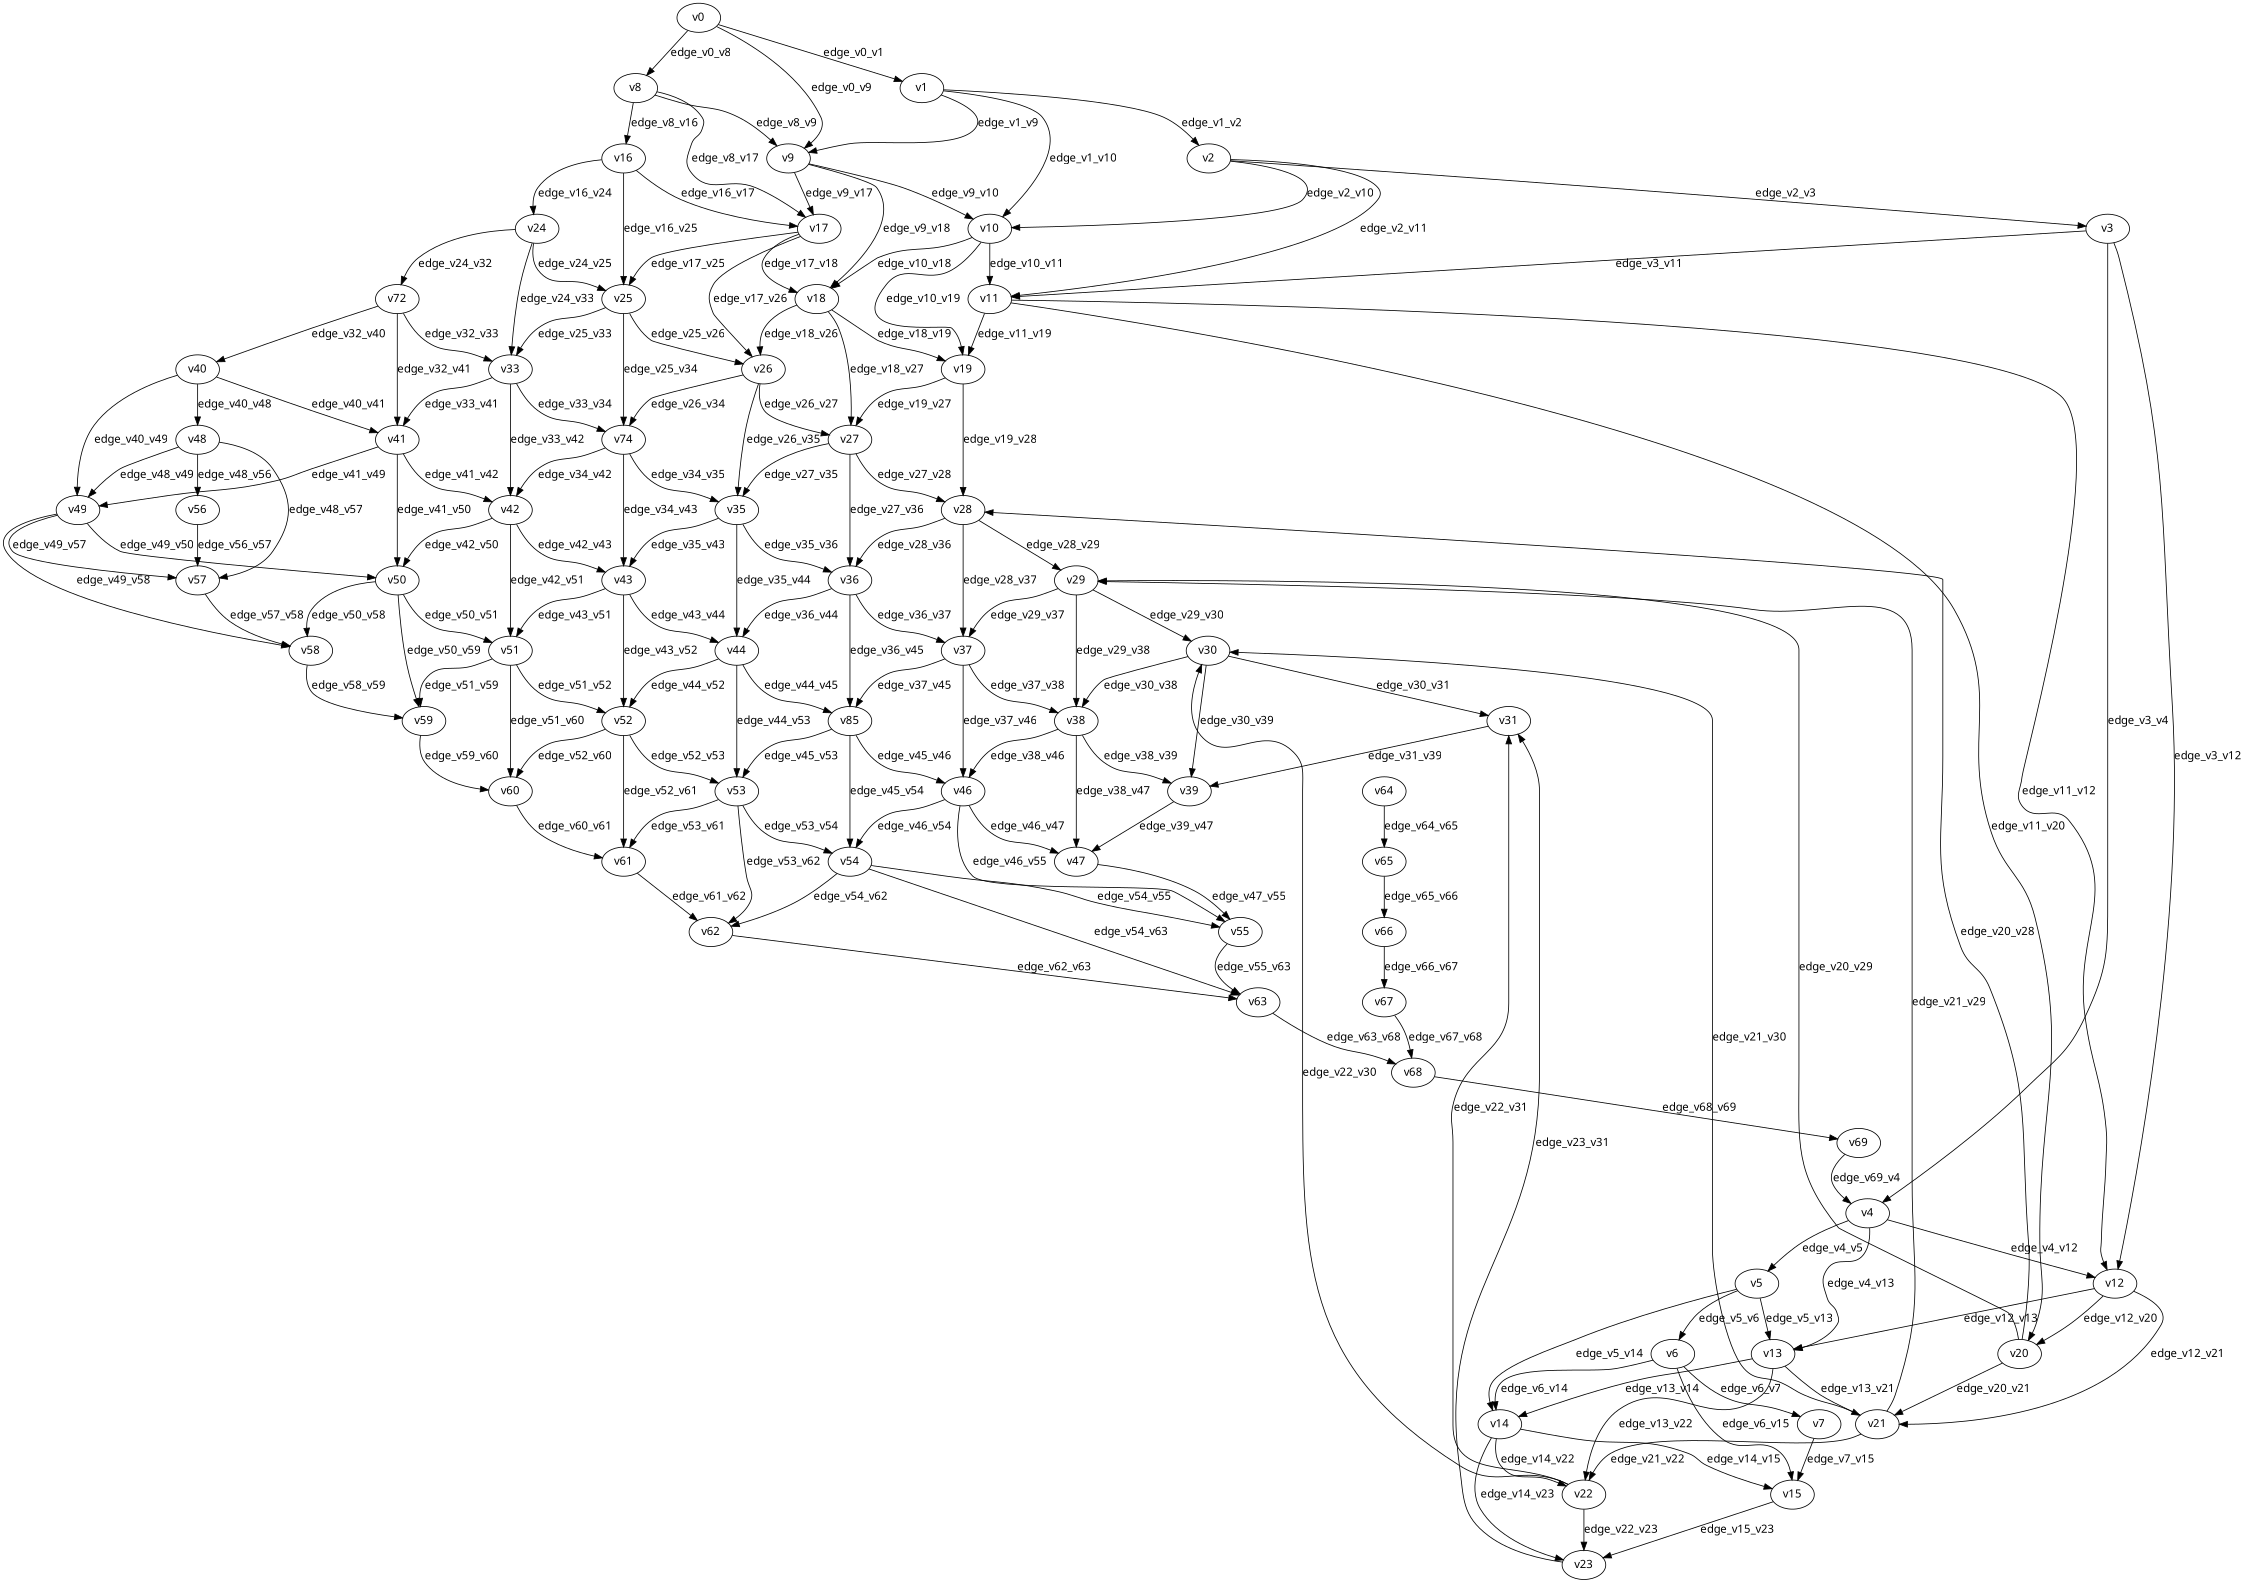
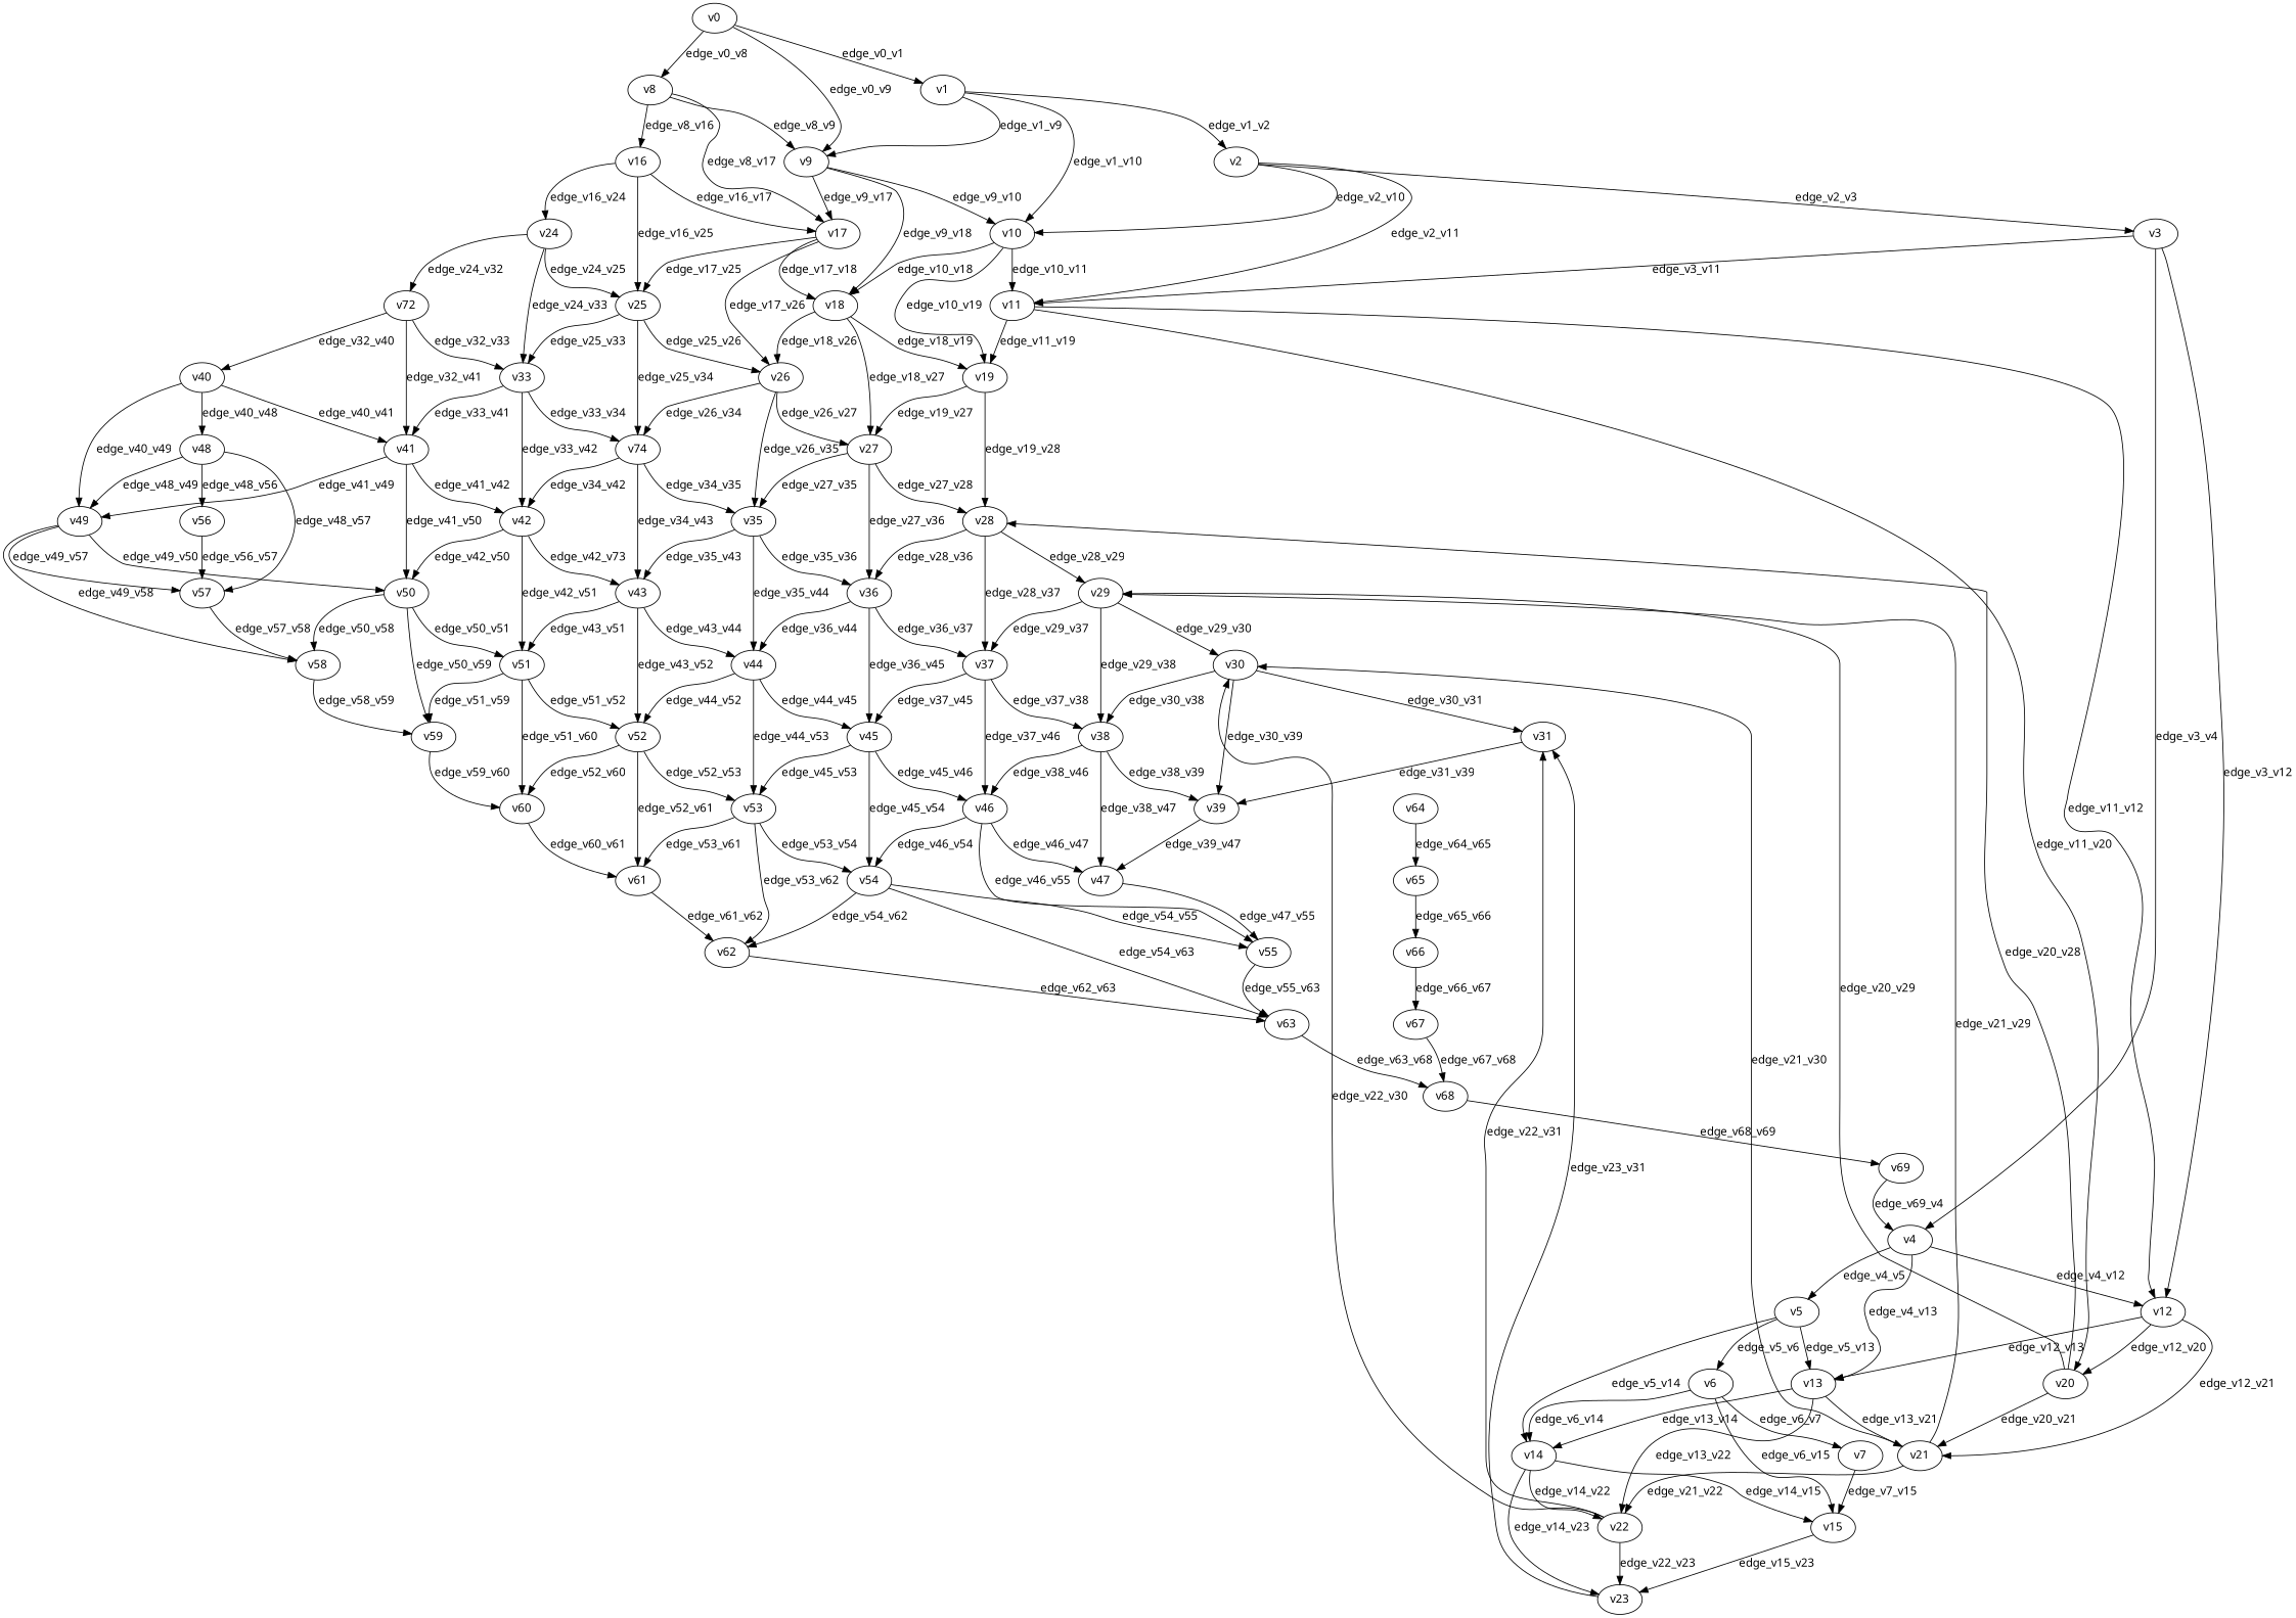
  digraph {
    fontname="Noto Sans"
    node [fontname="Noto Sans" player=1]
    edge [discount=0.887 fontname="Noto Sans" weight=1.54]
    v0 [player=0]
    v1
    v8 [player=0]
    v9 [player=0]
    v2 [player=0]
    v10 [player=0]
    v16
    v17
    v18 [player=0]
    v3 [player=0]
    v11 [player=0]
    v19
    v4 [player=0]
    v12
    v20
    v5
    v13
    v21
    v6 [player=0]
    v14
    v22 [player=0]
    v7
    v15
    v23
    v24
    v25
    v26
    v27
    v28 [player=0]
    v29
    v30
    v31
    n33 [label=v72]
    v33 [player=0]
    n35 [label=v74]
    v35 [player=0]
    v36
    v37 [player=0]
    v38 [player=0]
    v39
    v40 [player=0]
    v41
    v42 [player=0]
    v43
    v44
-   v45 [player=0 label=v85]
+   v45 [player=0]
    v46
    v47 [player=0]
    v48
    v49
    v50 [player=0]
    v51 [player=0]
    v52
    v53 [player=0]
    v54
    v55 [player=0]
    v56
    v57
    v58
    v59 [player=0]
    v60
    v61
    v62 [player=0]
    v63
    v68 [player=0]
    v69 [player=0]
    v64 [player=0]
    v65 [player=0]
    v66
    v67 [player=0]
    v0 -> v1 [label=edge_v0_v1 weight=-2.27]
    v0 -> v8 [label=edge_v0_v8 weight=-1.34]
    v0 -> v9 [label=edge_v0_v9 weight=-1.40]
    v1 -> v9 [label=edge_v1_v9 weight=-3.65]
    v1 -> v2 [label=edge_v1_v2 weight=-0.53]
    v1 -> v10 [label=edge_v1_v10 weight=-2.04]
    v8 -> v9 [label=edge_v8_v9 weight=-0.46]
    v8 -> v16 [label=edge_v8_v16 weight=-1.89]
    v8 -> v17 [label=edge_v8_v17 weight=-2.00]
    v9 -> v10 [label=edge_v9_v10 weight=-1.36]
    v9 -> v17 [label=edge_v9_v17 weight=-1.13]
    v9 -> v18 [label=edge_v9_v18 weight=-3.20]
    v2 -> v10 [label=edge_v2_v10 weight=0.65]
    v2 -> v3 [label=edge_v2_v3 weight=0.14]
    v2 -> v11 [label=edge_v2_v11 weight=-3.17]
    v10 -> v18 [label=edge_v10_v18 weight=-1.44]
    v10 -> v11 [label=edge_v10_v11 weight=1.83]
    v10 -> v19 [label=edge_v10_v19 weight=-2.65]
    v16 -> v17 [label=edge_v16_v17 weight=-2.47]
    v16 -> v24 [label=edge_v16_v24 weight=0.00]
    v16 -> v25 [label=edge_v16_v25 weight=1.46]
    v17 -> v18 [label=edge_v17_v18 weight=-1.37]
    v17 -> v25 [label=edge_v17_v25 weight=-0.72]
    v17 -> v26 [label=edge_v17_v26 weight=0.09]
    v18 -> v19 [label=edge_v18_v19 weight=2.33]
    v18 -> v26 [label=edge_v18_v26 weight=2.98]
    v18 -> v27 [label=edge_v18_v27 weight=0.91]
    v3 -> v11 [label=edge_v3_v11 weight=-0.44]
    v3 -> v4 [label=edge_v3_v4 weight=1.41]
    v3 -> v12 [label=edge_v3_v12 weight=-0.47]
    v11 -> v19 [label=edge_v11_v19 weight=2.60]
    v11 -> v12 [label=edge_v11_v12 weight=-0.15]
    v11 -> v20 [label=edge_v11_v20 weight=-1.84]
    v19 -> v27 [label=edge_v19_v27 weight=1.92]
    v19 -> v28 [label=edge_v19_v28 weight=4.20]
    v4 -> v12 [label=edge_v4_v12 weight=2.16]
    v4 -> v5 [label=edge_v4_v5 weight=1.63]
    v4 -> v13 [label=edge_v4_v13 weight=0.17]
    v12 -> v20 [label=edge_v12_v20 weight=0.52]
    v12 -> v13 [label=edge_v12_v13 weight=1.02]
    v12 -> v21 [label=edge_v12_v21]
    v20 -> v21 [label=edge_v20_v21 weight=1.61]
    v20 -> v28 [label=edge_v20_v28 weight=1.19]
    v20 -> v29 [label=edge_v20_v29 weight=3.76]
    v5 -> v13 [label=edge_v5_v13 weight=1.20]
    v5 -> v6 [label=edge_v5_v6 weight=3.65]
    v5 -> v14 [label=edge_v5_v14 weight=0.90]
    v13 -> v21 [label=edge_v13_v21]
    v13 -> v14 [label=edge_v13_v14 weight=4.93]
    v13 -> v22 [label=edge_v13_v22 weight=5.75]
    v21 -> v22 [label=edge_v21_v22 weight=3.03]
    v21 -> v29 [label=edge_v21_v29 weight=3.72]
    v21 -> v30 [label=edge_v21_v30 weight=2.76]
    v6 -> v14 [label=edge_v6_v14 weight=3.38]
    v6 -> v7 [label=edge_v6_v7 weight=2.30]
    v6 -> v15 [label=edge_v6_v15 weight=5.05]
    v14 -> v22 [label=edge_v14_v22 weight=4.90]
    v14 -> v15 [label=edge_v14_v15 weight=3.80]
    v14 -> v23 [label=edge_v14_v23 weight=4.43]
    v22 -> v23 [label=edge_v22_v23 weight=4.17]
    v22 -> v30 [label=edge_v22_v30 weight=6.83]
    v22 -> v31 [label=edge_v22_v31 weight=7.64]
    v7 -> v15 [label=edge_v7_v15 weight=4.92]
    v15 -> v23 [label=edge_v15_v23 weight=5.45]
    v23 -> v31 [label=edge_v23_v31 weight=4.13]
    v24 -> v25 [label=edge_v24_v25]
    v24 -> n33 [label=edge_v24_v32 weight=0.18]
    v24 -> v33 [label=edge_v24_v33 weight=0.75]
    v25 -> v26 [label=edge_v25_v26 weight=0.94]
    v25 -> v33 [label=edge_v25_v33 weight=1.62]
    v25 -> n35 [label=edge_v25_v34 weight=2.82]
    v26 -> v27 [label=edge_v26_v27 weight=2.80]
    v26 -> n35 [label=edge_v26_v34 weight=2.84]
    v26 -> v35 [label=edge_v26_v35 weight=0.58]
    v27 -> v28 [label=edge_v27_v28 weight=4.48]
    v27 -> v35 [label=edge_v27_v35 weight=3.35]
    v27 -> v36 [label=edge_v27_v36 weight=3.87]
    v28 -> v29 [label=edge_v28_v29 weight=4.86]
    v28 -> v36 [label=edge_v28_v36 weight=4.51]
    v28 -> v37 [label=edge_v28_v37 weight=3.42]
    v29 -> v30 [label=edge_v29_v30 weight=4.05]
    v29 -> v37 [label=edge_v29_v37 weight=6.44]
    v29 -> v38 [label=edge_v29_v38 weight=6.23]
    v30 -> v31 [label=edge_v30_v31 weight=4.91]
    v30 -> v38 [label=edge_v30_v38 weight=4.50]
    v30 -> v39 [label=edge_v30_v39 weight=8.03]
    v31 -> v39 [label=edge_v31_v39 weight=5.44]
    n33 -> v33 [label=edge_v32_v33 weight=1.70]
    n33 -> v40 [label=edge_v32_v40 weight=1.53]
    n33 -> v41 [label=edge_v32_v41 weight=3.89]
    v33 -> n35 [label=edge_v33_v34 weight=1.08]
    v33 -> v41 [label=edge_v33_v41 weight=1.21]
    v33 -> v42 [label=edge_v33_v42 weight=3.33]
    n35 -> v35 [label=edge_v34_v35 weight=1.32]
    n35 -> v42 [label=edge_v34_v42 weight=3.36]
    n35 -> v43 [label=edge_v34_v43 weight=3.59]
    v35 -> v36 [label=edge_v35_v36 weight=3.77]
    v35 -> v43 [label=edge_v35_v43 weight=2.42]
    v35 -> v44 [label=edge_v35_v44 weight=4.81]
    v36 -> v37 [label=edge_v36_v37 weight=3.84]
    v36 -> v44 [label=edge_v36_v44 weight=3.06]
    v36 -> v45 [label=edge_v36_v45 weight=3.52]
    v37 -> v38 [label=edge_v37_v38 weight=5.72]
    v37 -> v45 [label=edge_v37_v45 weight=4.22]
    v37 -> v46 [label=edge_v37_v46 weight=3.15]
    v38 -> v39 [label=edge_v38_v39 weight=8.10]
    v38 -> v46 [label=edge_v38_v46 weight=8.03]
    v38 -> v47 [label=edge_v38_v47 weight=8.07]
    v39 -> v47 [label=edge_v39_v47 weight=-8.04]
    v40 -> v41 [label=edge_v40_v41 weight=2.56]
    v40 -> v48 [label=edge_v40_v48 weight=2.17]
    v40 -> v49 [label=edge_v40_v49 weight=4.09]
    v41 -> v42 [label=edge_v41_v42 weight=4.78]
    v41 -> v49 [label=edge_v41_v49 weight=1.88]
    v41 -> v50 [label=edge_v41_v50 weight=2.60]
-   v42 -> v43 [label=edge_v42_v43 weight=2.04]
+   v42 -> v43 [label=edge_v42_v73 weight=2.04]
    v42 -> v50 [label=edge_v42_v50 weight=3.63]
    v42 -> v51 [label=edge_v42_v51 weight=5.13]
    v43 -> v44 [label=edge_v43_v44 weight=4.65]
    v43 -> v51 [label=edge_v43_v51 weight=4.58]
    v43 -> v52 [label=edge_v43_v52 weight=6.50]
    v44 -> v45 [label=edge_v44_v45 weight=7.92]
    v44 -> v52 [label=edge_v44_v52 weight=7.50]
    v44 -> v53 [label=edge_v44_v53 weight=8.20]
    v45 -> v46 [label=edge_v45_v46 weight=6.53]
    v45 -> v53 [label=edge_v45_v53 weight=8.77]
    v45 -> v54 [label=edge_v45_v54 weight=8.10]
    v46 -> v47 [label=edge_v46_v47 weight=-8.98]
    v46 -> v54 [label=edge_v46_v54 weight=-6.17]
    v46 -> v55 [label=edge_v46_v55 weight=-6.92]
    v47 -> v55 [label=edge_v47_v55 weight=-5.01]
    v48 -> v49 [label=edge_v48_v49 weight=3.44]
    v48 -> v56 [label=edge_v48_v56 weight=4.77]
    v48 -> v57 [label=edge_v48_v57 weight=3.02]
    v49 -> v50 [label=edge_v49_v50 weight=4.06]
    v49 -> v57 [label=edge_v49_v57 weight=4.80]
    v49 -> v58 [label=edge_v49_v58 weight=2.09]
    v50 -> v51 [label=edge_v50_v51 weight=6.45]
    v50 -> v58 [label=edge_v50_v58 weight=5.19]
    v50 -> v59 [label=edge_v50_v59 weight=5.21]
    v51 -> v52 [label=edge_v51_v52 weight=4.32]
    v51 -> v59 [label=edge_v51_v59 weight=6.12]
    v51 -> v60 [label=edge_v51_v60 weight=3.40]
    v52 -> v53 [label=edge_v52_v53 weight=5.70]
    v52 -> v60 [label=edge_v52_v60 weight=6.07]
    v52 -> v61 [label=edge_v52_v61 weight=5.87]
    v53 -> v54 [label=edge_v53_v54 weight=-5.83]
    v53 -> v61 [label=edge_v53_v61 weight=-7.43]
    v53 -> v62 [label=edge_v53_v62 weight=-8.63]
    v54 -> v55 [label=edge_v54_v55 weight=-6.34]
    v54 -> v62 [label=edge_v54_v62 weight=-6.31]
    v54 -> v63 [label=edge_v54_v63 weight=-5.67]
    v55 -> v63 [label=edge_v55_v63 weight=-6.31]
    v56 -> v57 [label=edge_v56_v57 weight=5.96]
    v57 -> v58 [label=edge_v57_v58 weight=5.94]
    v58 -> v59 [label=edge_v58_v59 weight=4.14]
    v59 -> v60 [label=edge_v59_v60 weight=6.45]
    v60 -> v61 [label=edge_v60_v61 weight=-8.99]
    v61 -> v62 [label=edge_v61_v62 weight=-4.61]
    v62 -> v63 [label=edge_v62_v63 weight=-6.41]
    v63 -> v68 [label=edge_v63_v68 weight=1.47]
    v68 -> v69 [label=edge_v68_v69 weight=-4.55]
    v69 -> v4 [label=edge_v69_v4 weight=-3.93]
    v64 -> v65 [label=edge_v64_v65 weight=6.87]
    v65 -> v66 [label=edge_v65_v66 weight=4.44]
    v66 -> v67 [label=edge_v66_v67 weight=7.25]
    v67 -> v68 [label=edge_v67_v68 weight=-6.79]
  }
